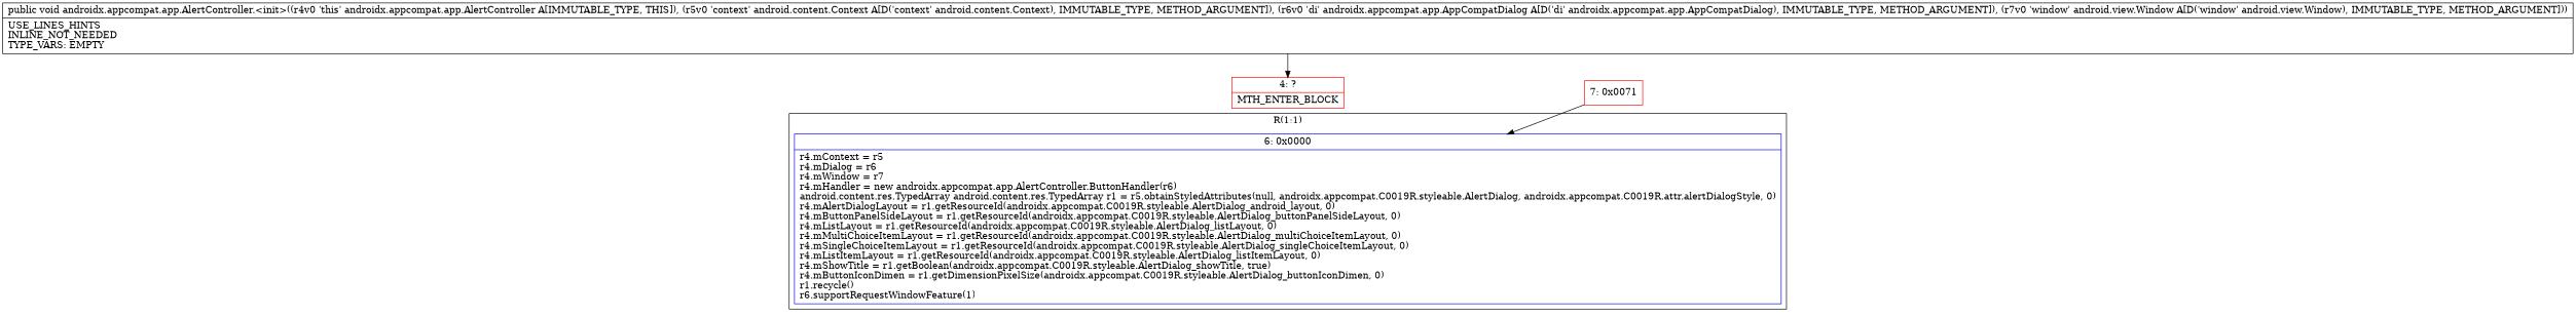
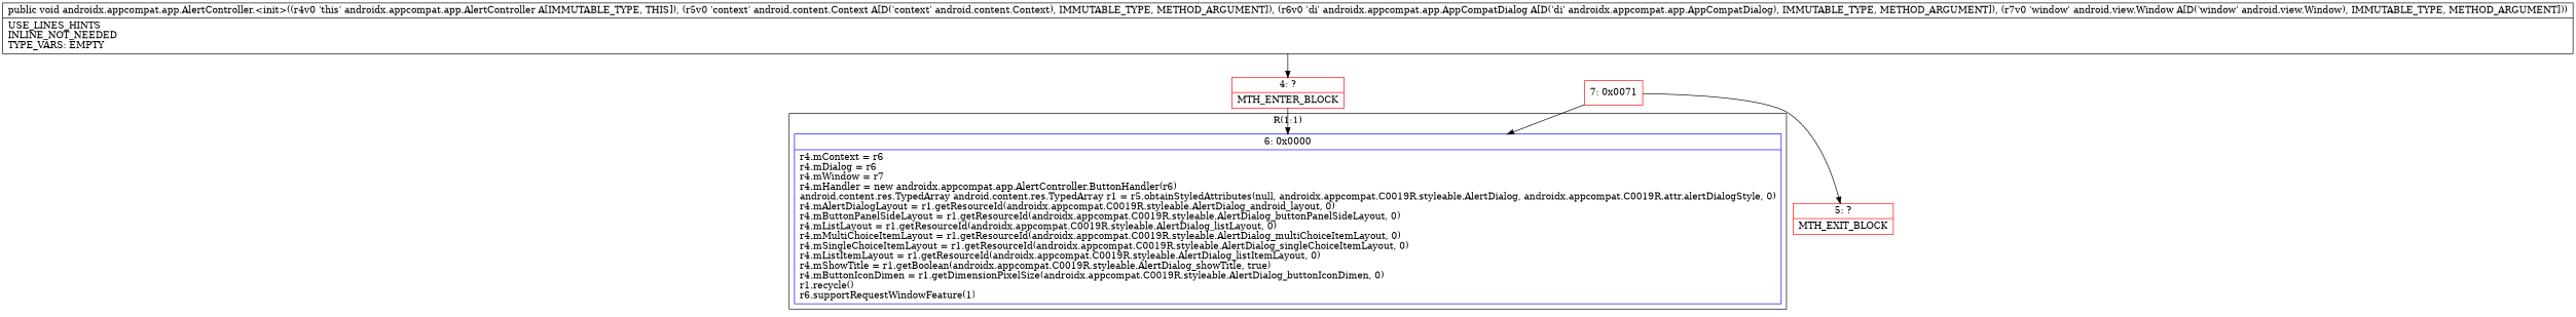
  digraph {
    node [color=red shape=record]
-   n1 [color=blue label="{6\:\ 0x0000|r4.mContext = r5\lr4.mDialog = r6\lr4.mWindow = r7\lr4.mHandler = new androidx.appcompat.app.AlertController.ButtonHandler(r6)\landroid.content.res.TypedArray android.content.res.TypedArray r1 = r5.obtainStyledAttributes(null, androidx.appcompat.C0019R.styleable.AlertDialog, androidx.appcompat.C0019R.attr.alertDialogStyle, 0)\lr4.mAlertDialogLayout = r1.getResourceId(androidx.appcompat.C0019R.styleable.AlertDialog_android_layout, 0)\lr4.mButtonPanelSideLayout = r1.getResourceId(androidx.appcompat.C0019R.styleable.AlertDialog_buttonPanelSideLayout, 0)\lr4.mListLayout = r1.getResourceId(androidx.appcompat.C0019R.styleable.AlertDialog_listLayout, 0)\lr4.mMultiChoiceItemLayout = r1.getResourceId(androidx.appcompat.C0019R.styleable.AlertDialog_multiChoiceItemLayout, 0)\lr4.mSingleChoiceItemLayout = r1.getResourceId(androidx.appcompat.C0019R.styleable.AlertDialog_singleChoiceItemLayout, 0)\lr4.mListItemLayout = r1.getResourceId(androidx.appcompat.C0019R.styleable.AlertDialog_listItemLayout, 0)\lr4.mShowTitle = r1.getBoolean(androidx.appcompat.C0019R.styleable.AlertDialog_showTitle, true)\lr4.mButtonIconDimen = r1.getDimensionPixelSize(androidx.appcompat.C0019R.styleable.AlertDialog_buttonIconDimen, 0)\lr1.recycle()\lr6.supportRequestWindowFeature(1)\l}"]
+   n1 [color=blue label="{6\:\ 0x0000|r4.mContext = r6\lr4.mDialog = r6\lr4.mWindow = r7\lr4.mHandler = new androidx.appcompat.app.AlertController.ButtonHandler(r6)\landroid.content.res.TypedArray android.content.res.TypedArray r1 = r5.obtainStyledAttributes(null, androidx.appcompat.C0019R.styleable.AlertDialog, androidx.appcompat.C0019R.attr.alertDialogStyle, 0)\lr4.mAlertDialogLayout = r1.getResourceId(androidx.appcompat.C0019R.styleable.AlertDialog_android_layout, 0)\lr4.mButtonPanelSideLayout = r1.getResourceId(androidx.appcompat.C0019R.styleable.AlertDialog_buttonPanelSideLayout, 0)\lr4.mListLayout = r1.getResourceId(androidx.appcompat.C0019R.styleable.AlertDialog_listLayout, 0)\lr4.mMultiChoiceItemLayout = r1.getResourceId(androidx.appcompat.C0019R.styleable.AlertDialog_multiChoiceItemLayout, 0)\lr4.mSingleChoiceItemLayout = r1.getResourceId(androidx.appcompat.C0019R.styleable.AlertDialog_singleChoiceItemLayout, 0)\lr4.mListItemLayout = r1.getResourceId(androidx.appcompat.C0019R.styleable.AlertDialog_listItemLayout, 0)\lr4.mShowTitle = r1.getBoolean(androidx.appcompat.C0019R.styleable.AlertDialog_showTitle, true)\lr4.mButtonIconDimen = r1.getDimensionPixelSize(androidx.appcompat.C0019R.styleable.AlertDialog_buttonIconDimen, 0)\lr1.recycle()\lr6.supportRequestWindowFeature(1)\l}"]
    n2 [label="{7\:\ 0x0071}"]
+   n3 [label="{5\:\ ?|MTH_EXIT_BLOCK\l}"]
    n4 [label="{4\:\ ?|MTH_ENTER_BLOCK\l}"]
    n5 [label="{public void androidx.appcompat.app.AlertController.\<init\>((r4v0 'this' androidx.appcompat.app.AlertController A[IMMUTABLE_TYPE, THIS]), (r5v0 'context' android.content.Context A[D('context' android.content.Context), IMMUTABLE_TYPE, METHOD_ARGUMENT]), (r6v0 'di' androidx.appcompat.app.AppCompatDialog A[D('di' androidx.appcompat.app.AppCompatDialog), IMMUTABLE_TYPE, METHOD_ARGUMENT]), (r7v0 'window' android.view.Window A[D('window' android.view.Window), IMMUTABLE_TYPE, METHOD_ARGUMENT]))  | USE_LINES_HINTS\lINLINE_NOT_NEEDED\lTYPE_VARS: EMPTY\l}" color=""]
    subgraph cluster_1 {
      label="R(1:1)"
      n1
    }
    n2 -> n1
+   n2 -> n3
+   n4 -> n1
    n5 -> n4
  }
